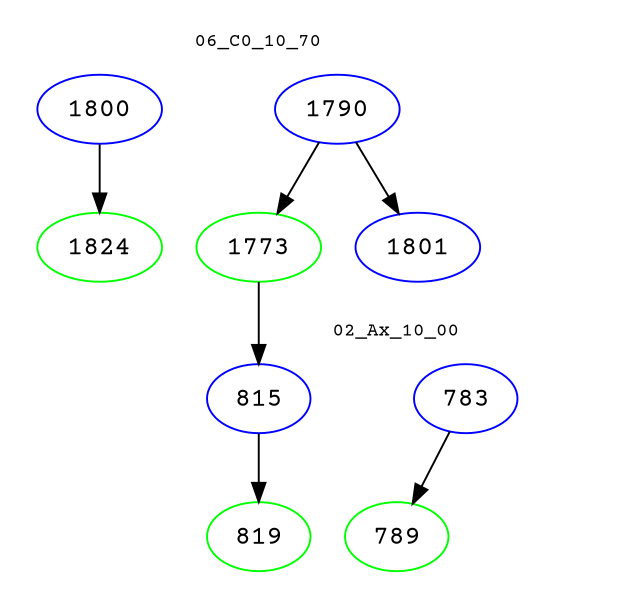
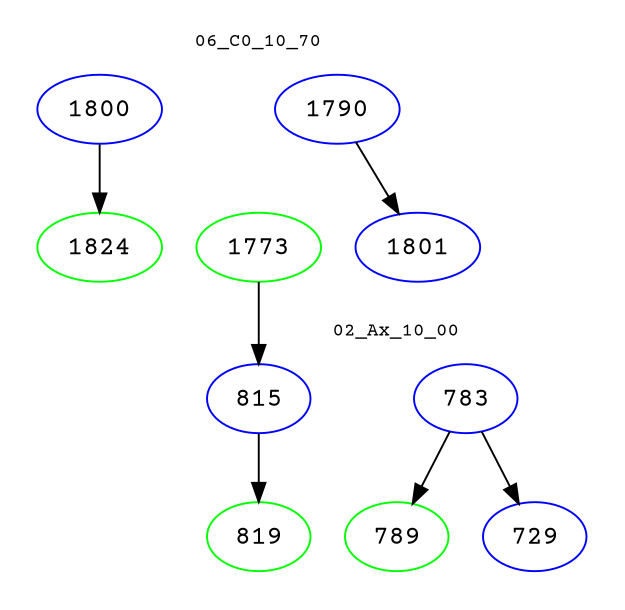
  digraph {
    fontname="Courier Prime"
    node [color=blue fontname="Courier Prime"]
    edge [color=black fontname="Courier Prime"]
    n1 [label=783]
    n2 [label=815]
    n3 [color=green label=789]
+   n4 [label=729]
    n5 [color=green label=819]
    n6 [label=1790]
    n7 [color=green label=1773]
    n8 [label=1800]
    n9 [label=1801]
    n10 [color=green label=1824]
    subgraph cluster_1 {
      color=white
      fontsize=10
      label="02_Ax_10_00"
      n1
      n2
      n3
+     n4
      n5
    }
    subgraph cluster_2 {
      color=white
      fontsize=10
      label="06_C0_10_70"
      n6
      n7
      n8
      n9
      n10
    }
    n1 -> n3
+   n1 -> n4
    n2 -> n5
-   n6 -> n7
    n6 -> n9
    n7 -> n2
    n8 -> n10
  }
